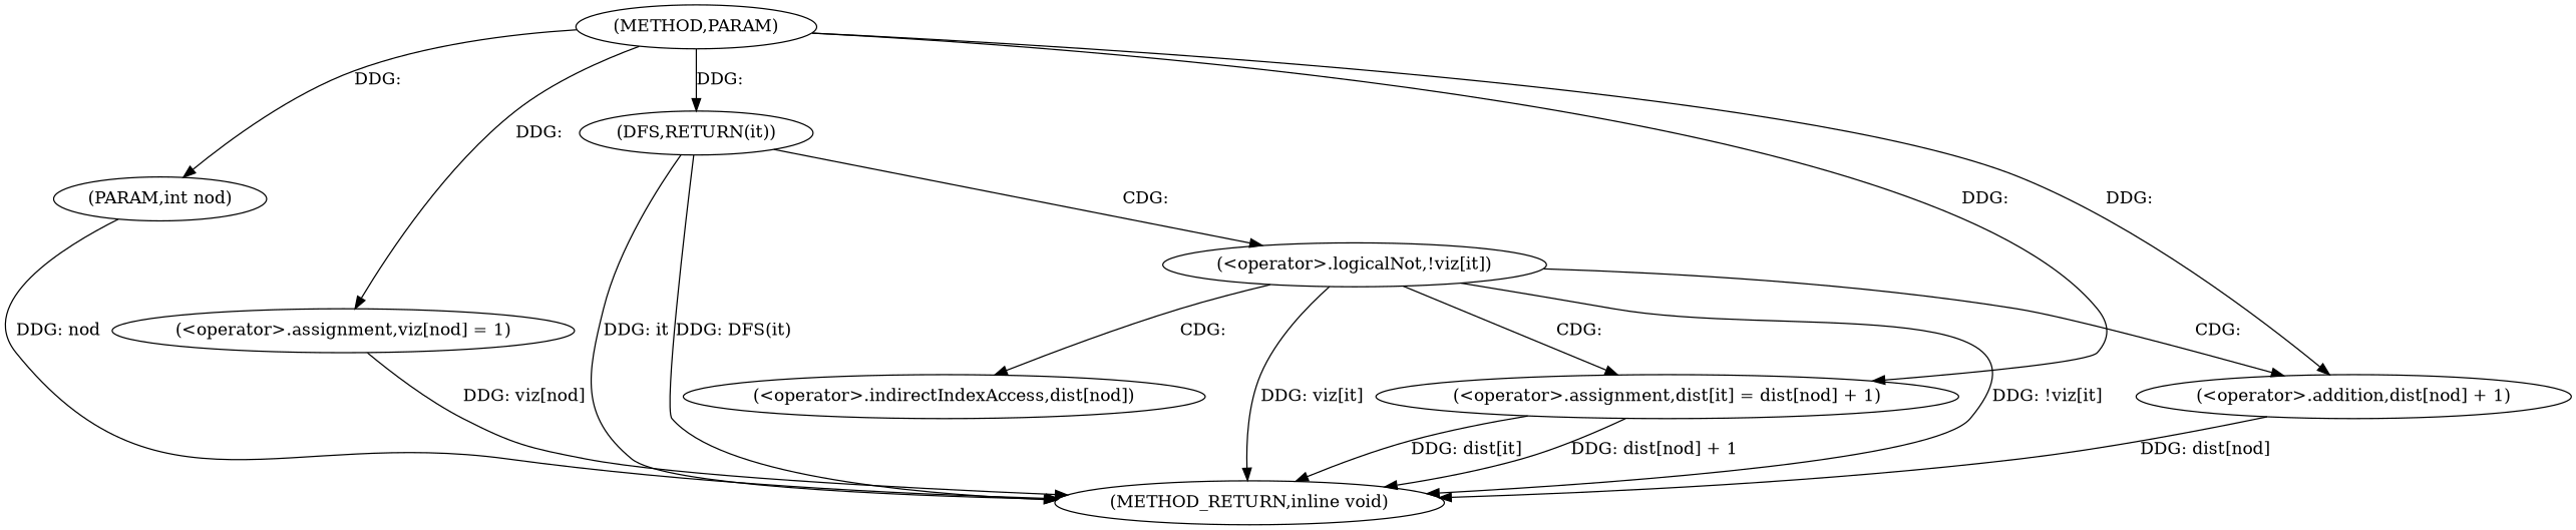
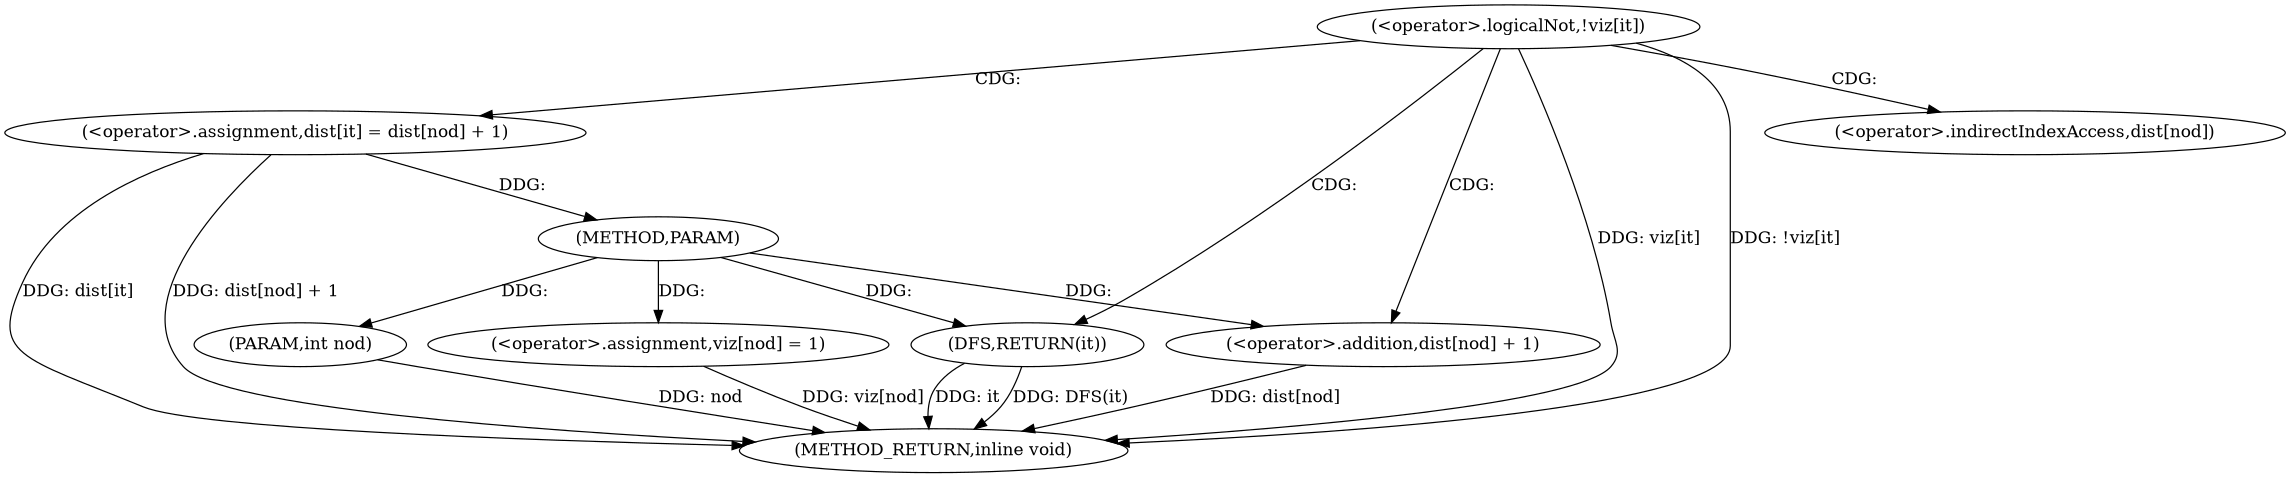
  digraph {
    n1 [label="(METHOD,PARAM)"]
    n2 [label="(PARAM,int nod)"]
    n3 [label="(<operator>.assignment,viz[nod] = 1)"]
    n4 [label="(<operator>.assignment,dist[it] = dist[nod] + 1)"]
    n5 [label="(DFS,RETURN(it))"]
    n6 [label="(<operator>.addition,dist[nod] + 1)"]
    n7 [label="(METHOD_RETURN,inline void)"]
    n8 [label="(<operator>.logicalNot,!viz[it])"]
    n9 [label="(<operator>.indirectIndexAccess,dist[nod])"]
    n1 -> n2 [label="DDG: "]
    n1 -> n3 [label="DDG: "]
-   n1 -> n4 [label="DDG: "]
+   n4 -> n1 [label="DDG: "]
    n1 -> n5 [label="DDG: "]
    n1 -> n6 [label="DDG: "]
    n2 -> n7 [label="DDG: nod"]
    n3 -> n7 [label="DDG: viz[nod]"]
    n4 -> n7 [label="DDG: dist[it]"]
    n4 -> n7 [label="DDG: dist[nod] + 1"]
    n5 -> n7 [label="DDG: it"]
    n5 -> n7 [label="DDG: DFS(it)"]
    n6 -> n7 [label="DDG: dist[nod]"]
    n8 -> n4 [label="CDG: "]
-   n5 -> n8 [label="CDG: "]
+   n8 -> n5 [label="CDG: "]
    n8 -> n6 [label="CDG: "]
    n8 -> n7 [label="DDG: viz[it]"]
    n8 -> n7 [label="DDG: !viz[it]"]
    n8 -> n9 [label="CDG: "]
  }
